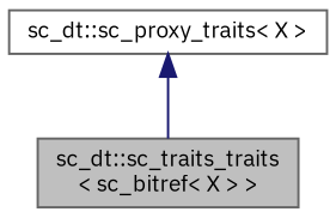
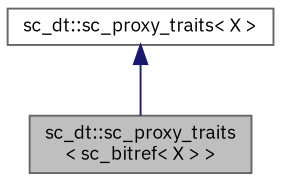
  digraph {
    fontname="IBM Plex Sans"
    node [color=gray40 fontname="IBM Plex Sans" fontsize=10 shape=record style=filled]
-   n1 [fillcolor=grey75 fontcolor=black height=0.2 label="sc_dt::sc_traits_traits\l\< sc_bitref\< X \> \>" width=0.4]
+   n1 [fillcolor=grey75 fontcolor=black height=0.2 label="sc_dt::sc_proxy_traits\l\< sc_bitref\< X \> \>" width=0.4]
    n2 [fillcolor=white height=0.2 label="sc_dt::sc_proxy_traits\< X \>" width=0.4]
    n2 -> n1 [color=midnightblue dir=back fontname="IBM Plex Sans" fontsize=10 labelfontname=FreeSans labelfontsize=10 style=solid]
  }
